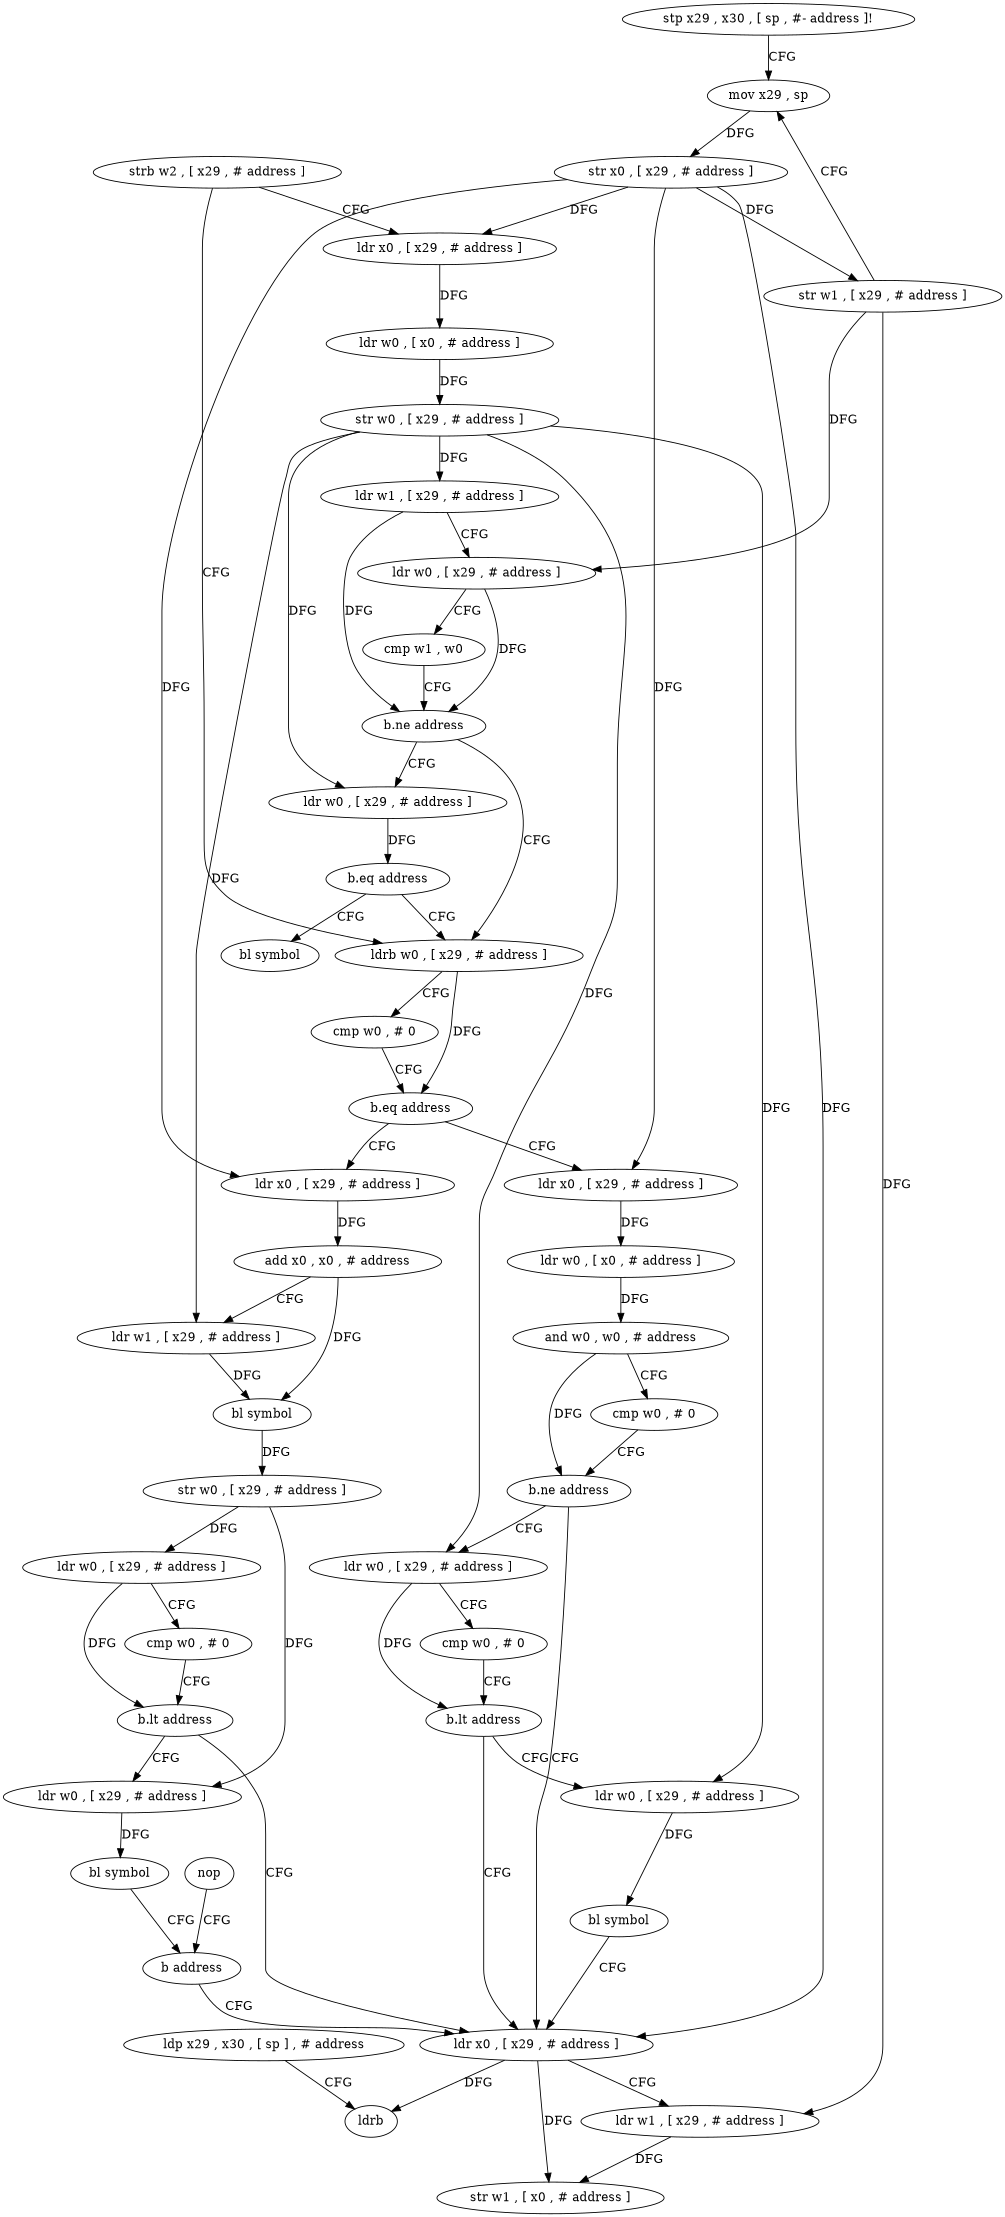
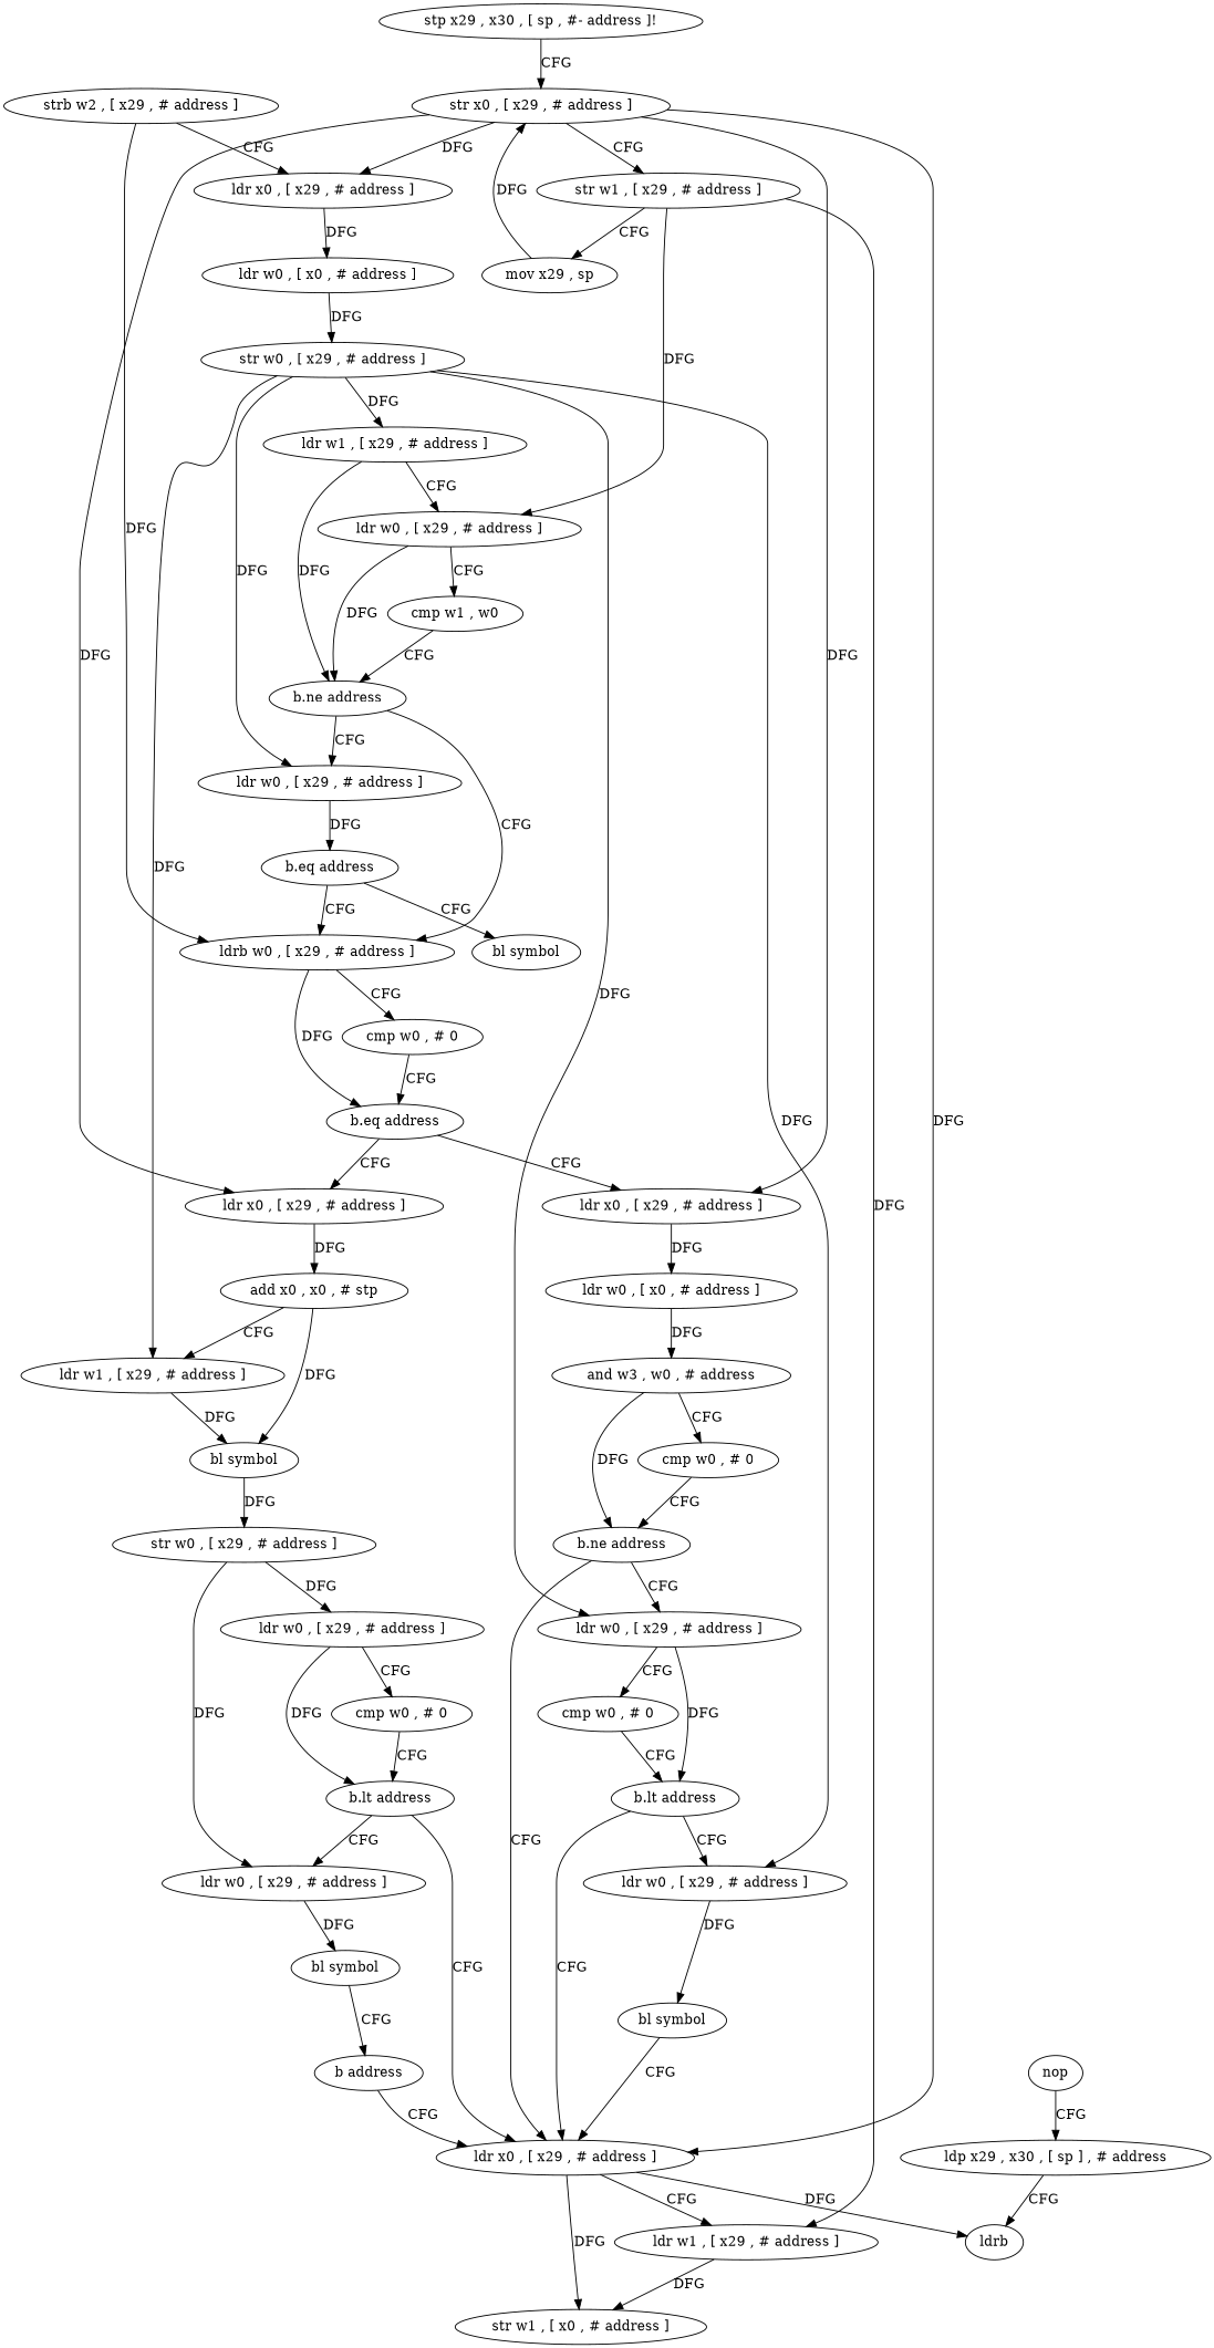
  digraph {
    n1 [label="stp x29 , x30 , [ sp , #- address ]!"]
    n2 [label="mov x29 , sp"]
    n3 [label="str x0 , [ x29 , # address ]"]
    n4 [label="str w1 , [ x29 , # address ]"]
    n5 [label="ldr x0 , [ x29 , # address ]"]
    n6 [label="ldr x0 , [ x29 , # address ]"]
    n7 [label="ldr x0 , [ x29 , # address ]"]
    n8 [label="ldr x0 , [ x29 , # address ]"]
    n9 [label="ldr w0 , [ x29 , # address ]"]
    n10 [label="ldr w1 , [ x29 , # address ]"]
    n11 [label="ldr w0 , [ x0 , # address ]"]
    n12 [label="ldr w0 , [ x0 , # address ]"]
-   n13 [label="add x0 , x0 , # address"]
+   n13 [label="add x0 , x0 , # stp"]
    n14 [label="str w1 , [ x0 , # address ]"]
    n15 [label=ldrb]
    n16 [label="strb w2 , [ x29 , # address ]"]
    n17 [label="ldrb w0 , [ x29 , # address ]"]
    n18 [label="b.ne address"]
    n19 [label="cmp w1 , w0"]
    n20 [label="cmp w0 , # 0"]
    n21 [label="b.eq address"]
    n22 [label="str w0 , [ x29 , # address ]"]
    n23 [label="ldr w1 , [ x29 , # address ]"]
    n24 [label="ldr w0 , [ x29 , # address ]"]
    n25 [label="ldr w0 , [ x29 , # address ]"]
    n26 [label="ldr w1 , [ x29 , # address ]"]
    n27 [label="ldr w0 , [ x29 , # address ]"]
    n28 [label="b.eq address"]
    n29 [label="cmp w0 , # 0"]
    n30 [label="b.lt address"]
    n31 [label="bl symbol"]
    n32 [label="bl symbol"]
    n33 [label="bl symbol"]
-   n34 [label="and w0 , w0 , # address"]
+   n34 [label="and w3 , w0 , # address"]
    n35 [label="cmp w0 , # 0"]
    n36 [label="b.ne address"]
    n37 [label="str w0 , [ x29 , # address ]"]
    n38 [label="ldr w0 , [ x29 , # address ]"]
    n39 [label="ldr w0 , [ x29 , # address ]"]
    n40 [label="cmp w0 , # 0"]
    n41 [label="b.lt address"]
    n42 [label="bl symbol"]
    n43 [label="b address"]
    n44 [label=nop]
    n45 [label="ldp x29 , x30 , [ sp ] , # address"]
-   n1 -> n2 [label=CFG]
+   n1 -> n3 [label=CFG]
    n2 -> n3 [label=DFG]
-   n3 -> n4 [label=DFG]
+   n3 -> n4 [label=CFG]
    n3 -> n5 [label=DFG]
    n3 -> n6 [label=DFG]
    n3 -> n7 [label=DFG]
    n3 -> n8 [label=DFG]
    n4 -> n2 [label=CFG]
    n4 -> n9 [label=DFG]
    n4 -> n10 [label=DFG]
    n5 -> n11 [label=DFG]
    n6 -> n12 [label=DFG]
    n7 -> n13 [label=DFG]
    n8 -> n10 [label=CFG]
    n8 -> n14 [label=DFG]
    n8 -> n15 [label=DFG]
    n9 -> n18 [label=DFG]
    n9 -> n19 [label=CFG]
    n10 -> n14 [label=DFG]
    n11 -> n22 [label=DFG]
    n12 -> n34 [label=DFG]
    n13 -> n26 [label=CFG]
    n13 -> n31 [label=DFG]
    n16 -> n5 [label=CFG]
-   n16 -> n17 [label=CFG]
+   n16 -> n17 [label=DFG]
    n17 -> n20 [label=CFG]
    n17 -> n21 [label=DFG]
    n18 -> n17 [label=CFG]
    n18 -> n24 [label=CFG]
    n19 -> n18 [label=CFG]
    n20 -> n21 [label=CFG]
    n21 -> n6 [label=CFG]
    n21 -> n7 [label=CFG]
    n22 -> n23 [label=DFG]
    n22 -> n24 [label=DFG]
    n22 -> n25 [label=DFG]
    n22 -> n26 [label=DFG]
    n22 -> n27 [label=DFG]
    n23 -> n9 [label=CFG]
    n23 -> n18 [label=DFG]
    n24 -> n28 [label=DFG]
    n25 -> n29 [label=CFG]
    n25 -> n30 [label=DFG]
    n26 -> n31 [label=DFG]
    n27 -> n32 [label=DFG]
    n28 -> n17 [label=CFG]
    n28 -> n33 [label=CFG]
    n29 -> n30 [label=CFG]
    n30 -> n8 [label=CFG]
    n30 -> n27 [label=CFG]
    n31 -> n37 [label=DFG]
    n32 -> n8 [label=CFG]
    n34 -> n35 [label=CFG]
    n34 -> n36 [label=DFG]
    n35 -> n36 [label=CFG]
    n36 -> n8 [label=CFG]
    n36 -> n25 [label=CFG]
    n37 -> n38 [label=DFG]
    n37 -> n39 [label=DFG]
    n38 -> n40 [label=CFG]
    n38 -> n41 [label=DFG]
    n39 -> n42 [label=DFG]
    n40 -> n41 [label=CFG]
    n41 -> n8 [label=CFG]
    n41 -> n39 [label=CFG]
    n42 -> n43 [label=CFG]
    n43 -> n8 [label=CFG]
-   n44 -> n43 [label=CFG]
+   n44 -> n45 [label=CFG]
    n45 -> n15 [label=CFG]
  }
